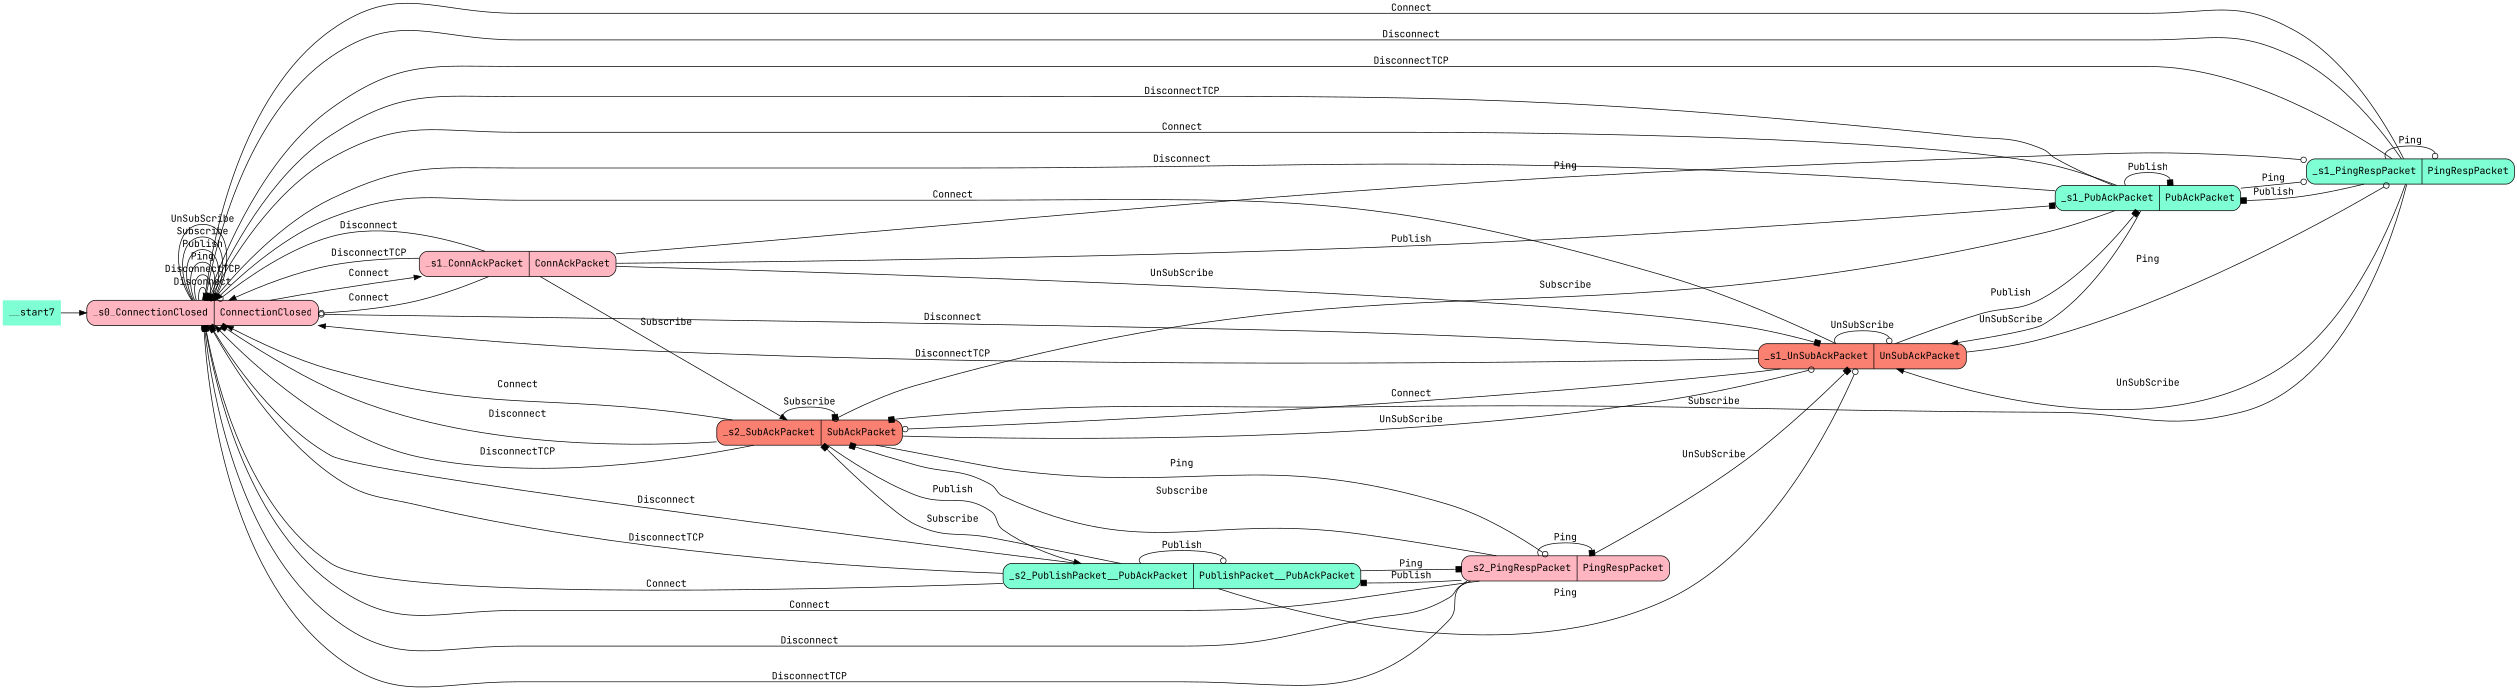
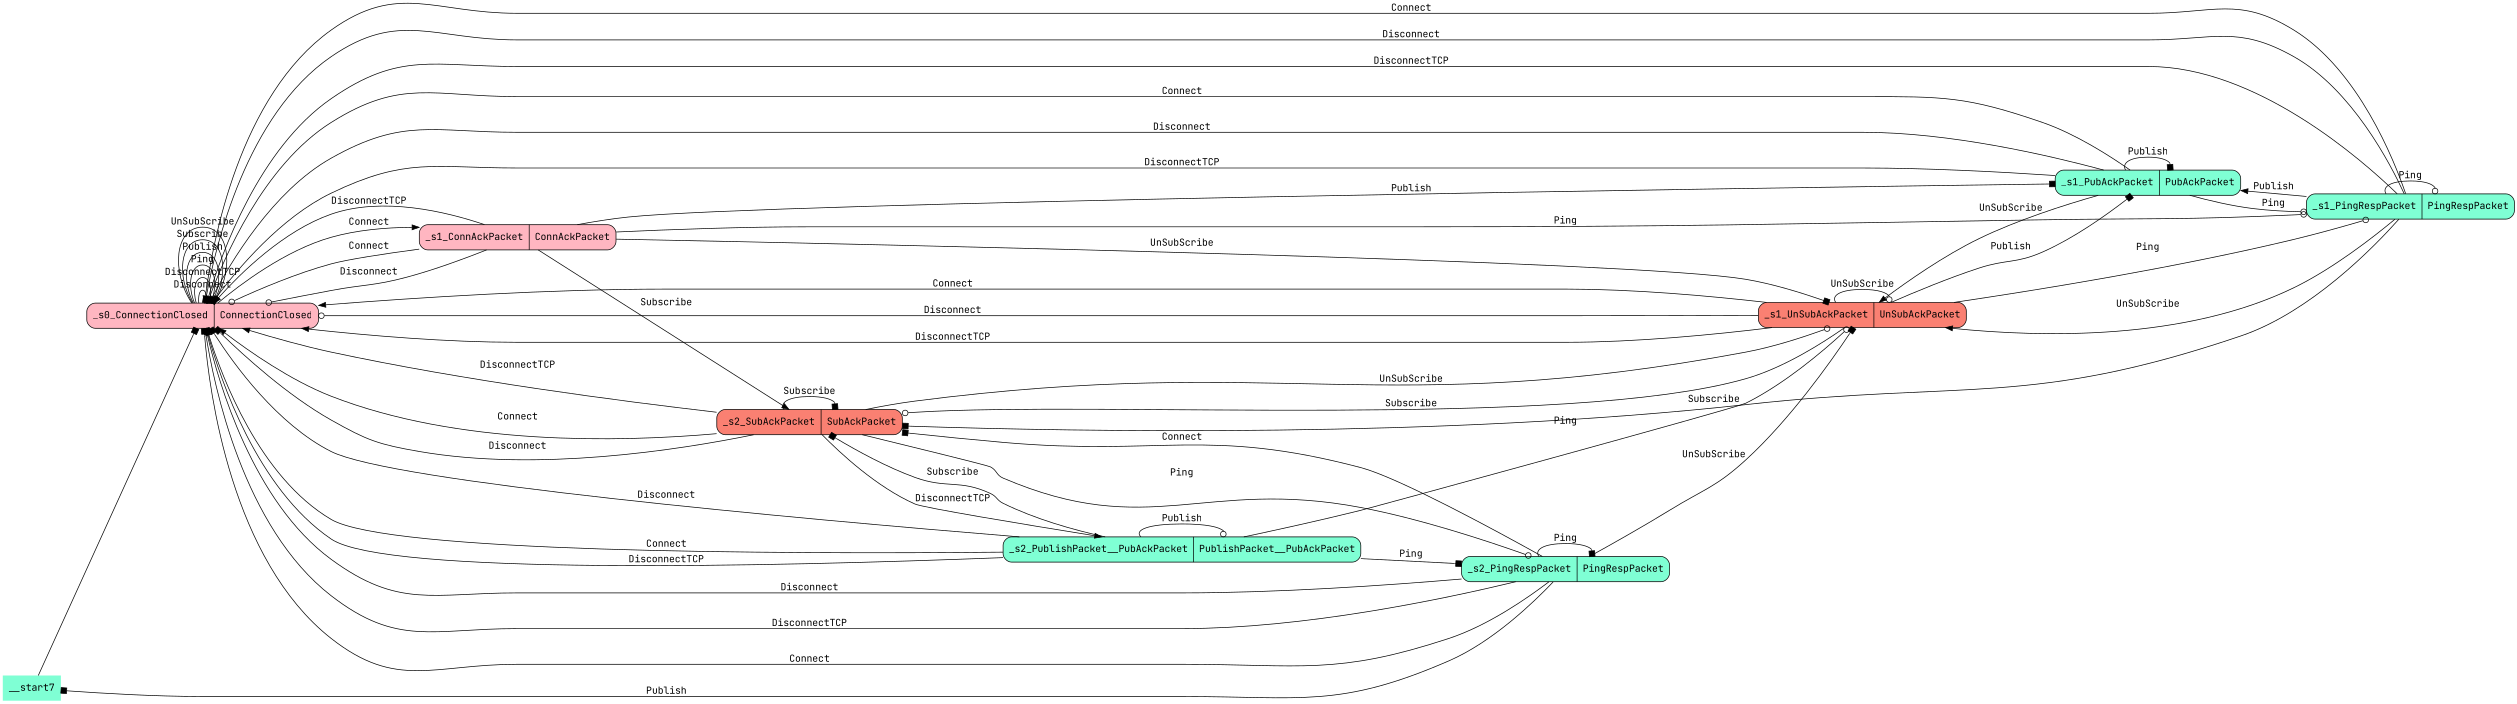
  digraph {
    fontname="JetBrains Mono"
    rankdir=LR
    node [fillcolor=aquamarine fontname="JetBrains Mono" shape=record style="rounded,filled"]
    edge [arrowhead=box fontname="JetBrains Mono"]
    n1 [label=__start7 shape=none style=filled]
    n2 [fillcolor=lightpink label="{ _s0_ConnectionClosed | ConnectionClosed }"]
    n3 [fillcolor=lightpink label="{ _s1_ConnAckPacket | ConnAckPacket }"]
    n4 [label="{ _s1_PingRespPacket | PingRespPacket }"]
    n5 [label="{ _s1_PubAckPacket | PubAckPacket }"]
    n6 [fillcolor=salmon label="{ _s1_UnSubAckPacket | UnSubAckPacket }"]
    n7 [fillcolor=salmon label="{ _s2_SubAckPacket | SubAckPacket }"]
-   n8 [fillcolor=lightpink label="{ _s2_PingRespPacket | PingRespPacket }"]
+   n8 [label="{ _s2_PingRespPacket | PingRespPacket }"]
    n9 [label="{ _s2_PublishPacket__PubAckPacket | PublishPacket__PubAckPacket }"]
-   n1 -> n2 [arrowhead=normal]
+   n1 -> n2
    n2 -> n2 [arrowhead=odot label=Disconnect]
    n2 -> n2 [label=DisconnectTCP]
    n2 -> n2 [arrowhead=odot label=Ping]
    n2 -> n2 [arrowhead=odot label=Publish]
    n2 -> n2 [arrowhead=normal label=Subscribe]
    n2 -> n2 [arrowhead=normal label=UnSubScribe]
    n2 -> n3 [arrowhead=normal label=Connect]
    n3 -> n2 [arrowhead=odot label=Connect]
    n3 -> n2 [arrowhead=odot label=Disconnect]
    n3 -> n2 [arrowhead=normal label=DisconnectTCP]
    n3 -> n4 [arrowhead=odot label=Ping]
    n3 -> n5 [label=Publish]
    n3 -> n6 [label=UnSubScribe]
    n3 -> n7 [arrowhead=normal label=Subscribe]
    n4 -> n2 [arrowhead=normal label=Connect]
    n4 -> n2 [label=Disconnect]
    n4 -> n2 [arrowhead=normal label=DisconnectTCP]
    n4 -> n4 [arrowhead=odot label=Ping]
-   n4 -> n5 [label=Publish]
+   n4 -> n5 [arrowhead=normal label=Publish]
    n4 -> n6 [arrowhead=normal label=UnSubScribe]
    n4 -> n7 [label=Subscribe]
    n5 -> n2 [arrowhead=odot label=Connect]
    n5 -> n2 [arrowhead=normal label=Disconnect]
    n5 -> n2 [label=DisconnectTCP]
    n5 -> n4 [arrowhead=odot label=Ping]
    n5 -> n5 [label=Publish]
    n5 -> n6 [arrowhead=normal label=UnSubScribe]
-   n5 -> n7 [arrowhead=odot label=Subscribe]
    n6 -> n2 [arrowhead=normal label=Connect]
    n6 -> n2 [arrowhead=odot label=Disconnect]
    n6 -> n2 [arrowhead=normal label=DisconnectTCP]
    n6 -> n4 [arrowhead=odot label=Ping]
    n6 -> n5 [label=Publish]
    n6 -> n6 [arrowhead=odot label=UnSubScribe]
-   n6 -> n7 [arrowhead=odot label=Connect]
+   n6 -> n7 [arrowhead=odot label=Subscribe]
    n7 -> n2 [arrowhead=normal label=Connect]
    n7 -> n2 [label=Disconnect]
    n7 -> n2 [arrowhead=normal label=DisconnectTCP]
    n7 -> n6 [arrowhead=odot label=UnSubScribe]
    n7 -> n7 [label=Subscribe]
    n7 -> n8 [arrowhead=odot label=Ping]
-   n7 -> n9 [arrowhead=normal label=Publish]
+   n7 -> n9 [arrowhead=normal label=DisconnectTCP]
    n8 -> n2 [label=Connect]
    n8 -> n2 [label=Disconnect]
    n8 -> n2 [arrowhead=odot label=DisconnectTCP]
    n8 -> n6 [label=UnSubScribe]
-   n8 -> n7 [label=Subscribe]
+   n8 -> n7 [label=Connect]
    n8 -> n8 [label=Ping]
-   n8 -> n9 [label=Publish]
+   n8 -> n1 [label=Publish]
    n9 -> n2 [label=Connect]
    n9 -> n2 [label=Disconnect]
    n9 -> n2 [arrowhead=normal label=DisconnectTCP]
    n9 -> n6 [arrowhead=odot label=Ping]
    n9 -> n7 [label=Subscribe]
    n9 -> n8 [label=Ping]
    n9 -> n9 [arrowhead=odot label=Publish]
  }
